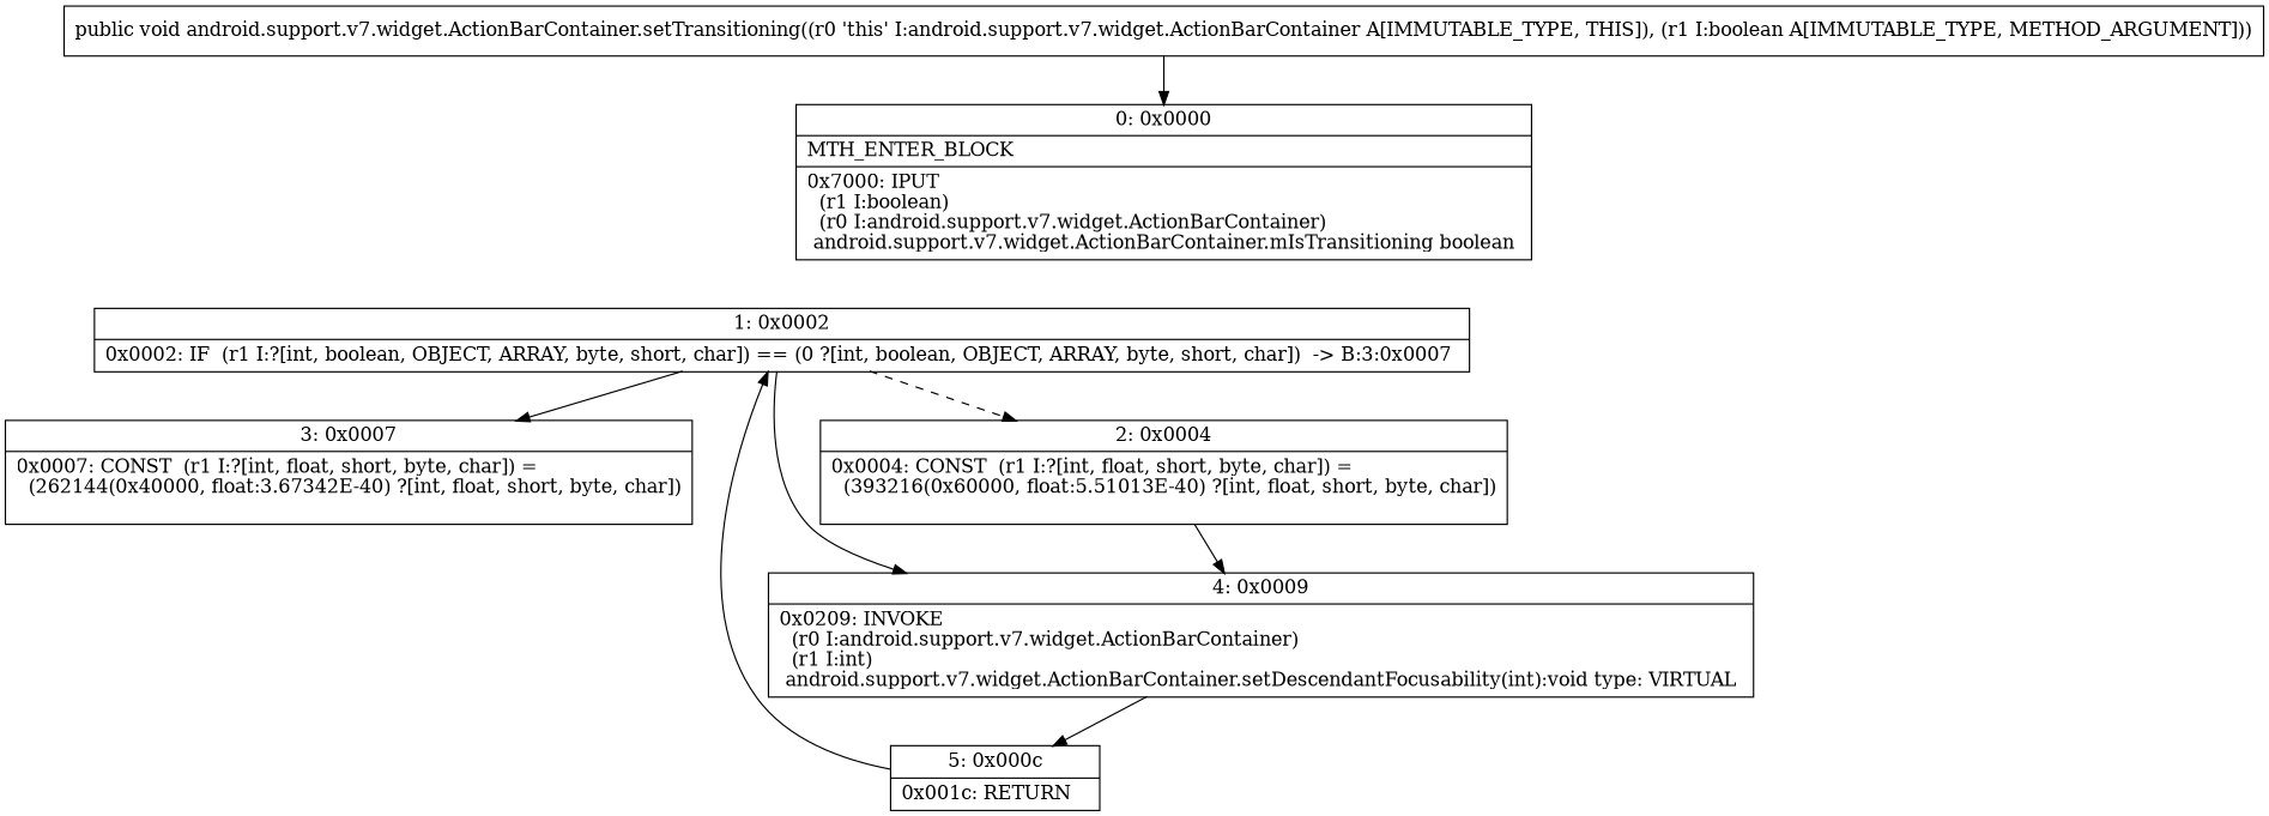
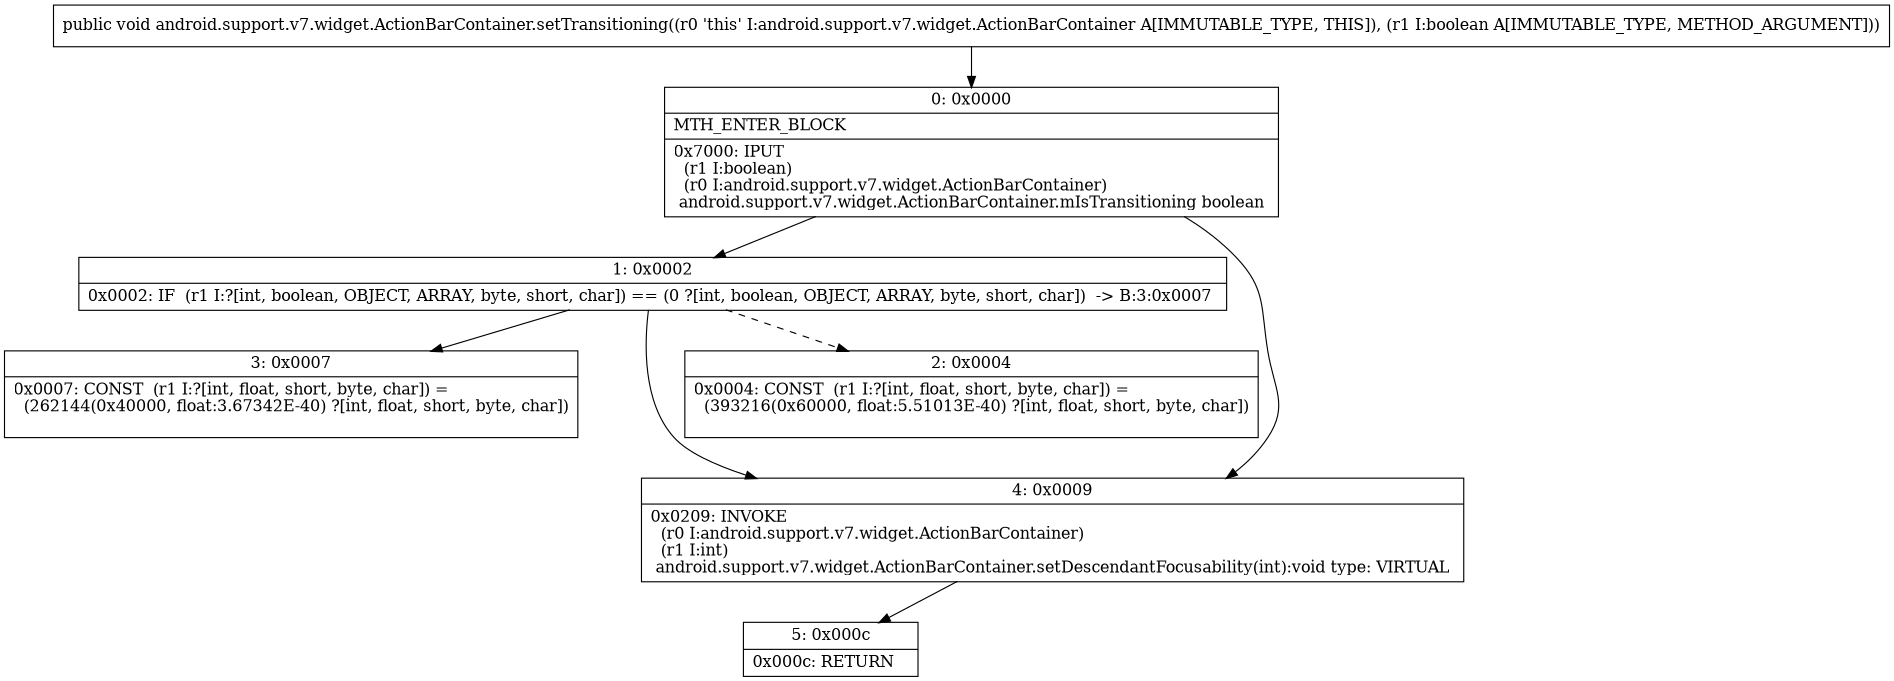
  digraph {
    node [shape=record]
    n1 [label="{0\:\ 0x0000|MTH_ENTER_BLOCK\l|0x7000: IPUT  \l  (r1 I:boolean)\l  (r0 I:android.support.v7.widget.ActionBarContainer)\l android.support.v7.widget.ActionBarContainer.mIsTransitioning boolean \l}"]
    n2 [label="{1\:\ 0x0002|0x0002: IF  (r1 I:?[int, boolean, OBJECT, ARRAY, byte, short, char]) == (0 ?[int, boolean, OBJECT, ARRAY, byte, short, char])  \-\> B:3:0x0007 \l}"]
    n3 [label="{2\:\ 0x0004|0x0004: CONST  (r1 I:?[int, float, short, byte, char]) = \l  (393216(0x60000, float:5.51013E\-40) ?[int, float, short, byte, char])\l \l}"]
    n4 [label="{3\:\ 0x0007|0x0007: CONST  (r1 I:?[int, float, short, byte, char]) = \l  (262144(0x40000, float:3.67342E\-40) ?[int, float, short, byte, char])\l \l}"]
    n5 [label="{4\:\ 0x0009|0x0209: INVOKE  \l  (r0 I:android.support.v7.widget.ActionBarContainer)\l  (r1 I:int)\l android.support.v7.widget.ActionBarContainer.setDescendantFocusability(int):void type: VIRTUAL \l}"]
-   n6 [label="{5\:\ 0x000c|0x001c: RETURN   \l}"]
+   n6 [label="{5\:\ 0x000c|0x000c: RETURN   \l}"]
    n7 [label="{public void android.support.v7.widget.ActionBarContainer.setTransitioning((r0 'this' I:android.support.v7.widget.ActionBarContainer A[IMMUTABLE_TYPE, THIS]), (r1 I:boolean A[IMMUTABLE_TYPE, METHOD_ARGUMENT])) }"]
-   n6 -> n2
+   n1 -> n2
    n2 -> n3 [style=dashed]
    n2 -> n4
    n2 -> n5
-   n3 -> n5
+   n1 -> n5
    n5 -> n6
    n7 -> n1
  }
